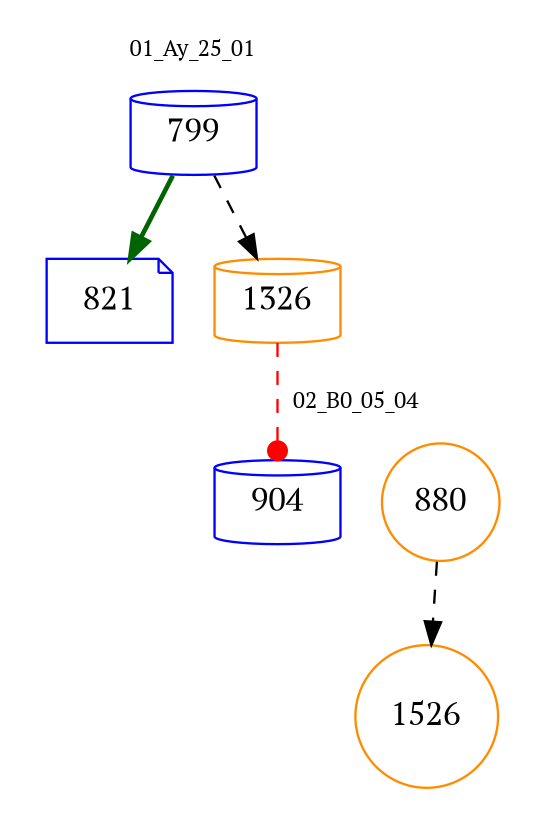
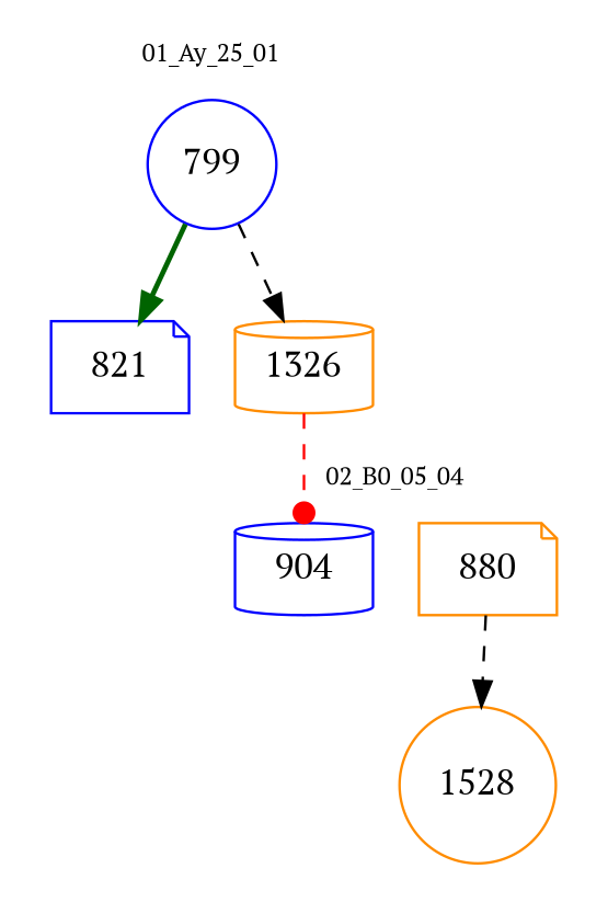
  digraph {
    fontname="PT Serif"
    node [color=blue fontname="PT Serif" shape=circle]
    edge [arrowhead=normal color=black fontname="PT Serif" style=dashed]
-   n1 [label=799 shape=cylinder]
+   n1 [label=799]
    n2 [label=821 shape=note]
    n3 [color=darkorange label=1326 shape=cylinder]
-   n4 [color=darkorange label=880]
+   n4 [color=darkorange label=880 shape=note]
    n5 [label=904 shape=cylinder]
-   n6 [color=darkorange label=1526]
+   n6 [color=darkorange label=1528]
    subgraph cluster_1 {
      color=white
      fontsize=10
      label="01_Ay_25_01"
      n1
      n2
      n3
    }
    subgraph cluster_2 {
      color=white
      fontsize=10
      label="02_B0_05_04"
      n4
      n5
      n6
    }
    n1 -> n2 [color=darkgreen style=bold]
    n1 -> n3
    n3 -> n5 [arrowhead=dot color=red]
    n4 -> n6
  }
